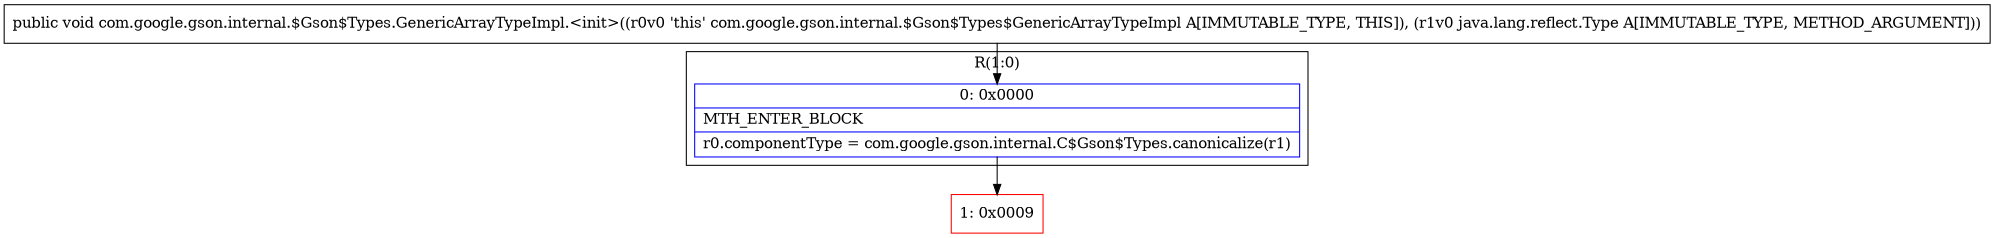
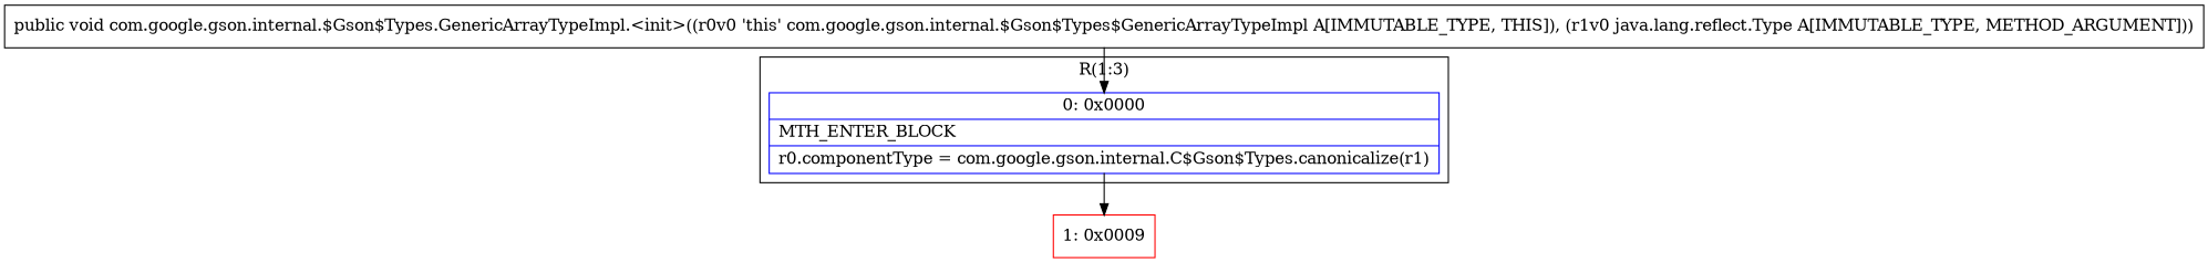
  digraph {
    node [shape=record]
    n1 [color=blue label="{0\:\ 0x0000|MTH_ENTER_BLOCK\l|r0.componentType = com.google.gson.internal.C$Gson$Types.canonicalize(r1)\l}"]
    n2 [color=red label="{1\:\ 0x0009}"]
    n3 [label="{public void com.google.gson.internal.$Gson$Types.GenericArrayTypeImpl.\<init\>((r0v0 'this' com.google.gson.internal.$Gson$Types$GenericArrayTypeImpl A[IMMUTABLE_TYPE, THIS]), (r1v0 java.lang.reflect.Type A[IMMUTABLE_TYPE, METHOD_ARGUMENT])) }"]
    subgraph cluster_1 {
-     label="R(1:0)"
+     label="R(1:3)"
      n1
    }
    n1 -> n2
    n3 -> n1
  }
